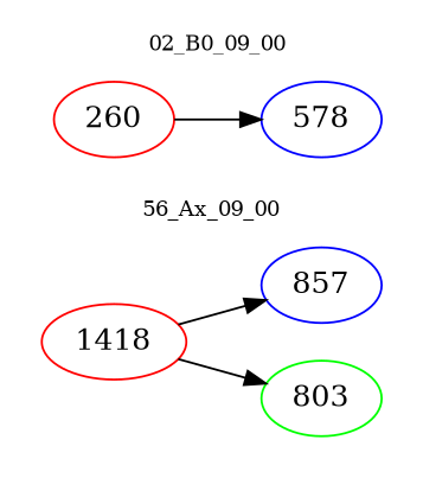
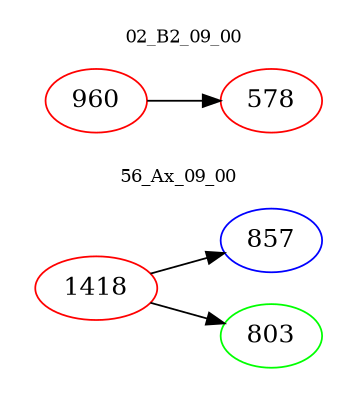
  digraph {
    rankdir=LR
    node [color=red]
    edge [color=black]
    n1 [label=1418]
    n2 [color=green label=803]
    n3 [color=blue label=857]
-   n4 [label=260]
-   n5 [color=blue label=578]
+   n4 [label=960]
+   n5 [label=578]
    subgraph cluster_1 {
      color=white
      fontsize=10
      label="56_Ax_09_00"
      n1
      n2
      n3
    }
    subgraph cluster_2 {
      color=white
      fontsize=10
-     label="02_B0_09_00"
+     label="02_B2_09_00"
      n4
      n5
    }
    n1 -> n2
    n1 -> n3
    n4 -> n5
  }
